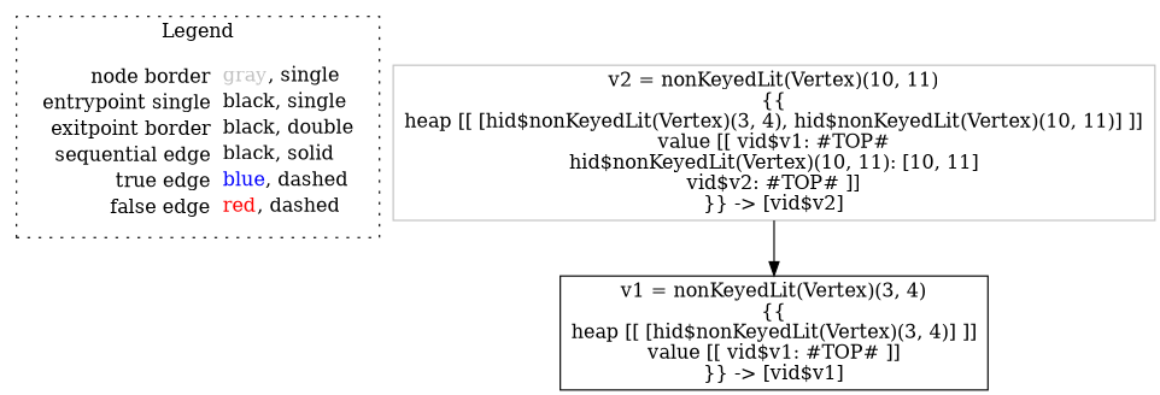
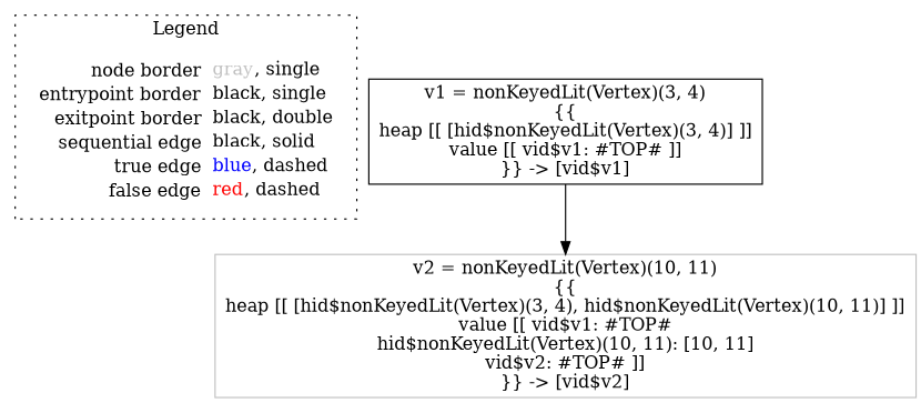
  digraph {
    node [shape=rect]
-   n1 [label=<<table border="0" cellpadding="2" cellspacing="0" cellborder="0"><tr><td align="right">node border&nbsp;</td><td align="left"><font color="gray">gray</font>, single</td></tr><tr><td align="right">entrypoint single&nbsp;</td><td align="left"><font color="black">black</font>, single</td></tr><tr><td align="right">exitpoint border&nbsp;</td><td align="left"><font color="black">black</font>, double</td></tr><tr><td align="right">sequential edge&nbsp;</td><td align="left"><font color="black">black</font>, solid</td></tr><tr><td align="right">true edge&nbsp;</td><td align="left"><font color="blue">blue</font>, dashed</td></tr><tr><td align="right">false edge&nbsp;</td><td align="left"><font color="red">red</font>, dashed</td></tr></table>> shape=plaintext]
+   n1 [label=<<table border="0" cellpadding="2" cellspacing="0" cellborder="0"><tr><td align="right">node border&nbsp;</td><td align="left"><font color="gray">gray</font>, single</td></tr><tr><td align="right">entrypoint border&nbsp;</td><td align="left"><font color="black">black</font>, single</td></tr><tr><td align="right">exitpoint border&nbsp;</td><td align="left"><font color="black">black</font>, double</td></tr><tr><td align="right">sequential edge&nbsp;</td><td align="left"><font color="black">black</font>, solid</td></tr><tr><td align="right">true edge&nbsp;</td><td align="left"><font color="blue">blue</font>, dashed</td></tr><tr><td align="right">false edge&nbsp;</td><td align="left"><font color="red">red</font>, dashed</td></tr></table>> shape=plaintext]
    n2 [color=black label=<v1 = nonKeyedLit(Vertex)(3, 4)<BR/>{{<BR/>heap [[ [hid$nonKeyedLit(Vertex)(3, 4)] ]]<BR/>value [[ vid$v1: #TOP# ]]<BR/>}} -&gt; [vid$v1]>]
    n3 [color=gray label=<v2 = nonKeyedLit(Vertex)(10, 11)<BR/>{{<BR/>heap [[ [hid$nonKeyedLit(Vertex)(3, 4), hid$nonKeyedLit(Vertex)(10, 11)] ]]<BR/>value [[ vid$v1: #TOP#<BR/>hid$nonKeyedLit(Vertex)(10, 11): [10, 11]<BR/>vid$v2: #TOP# ]]<BR/>}} -&gt; [vid$v2]>]
    subgraph cluster_1 {
      label=Legend
      style=dotted
      n1
    }
-   n3 -> n2 [color=black]
+   n2 -> n3 [color=black]
  }
